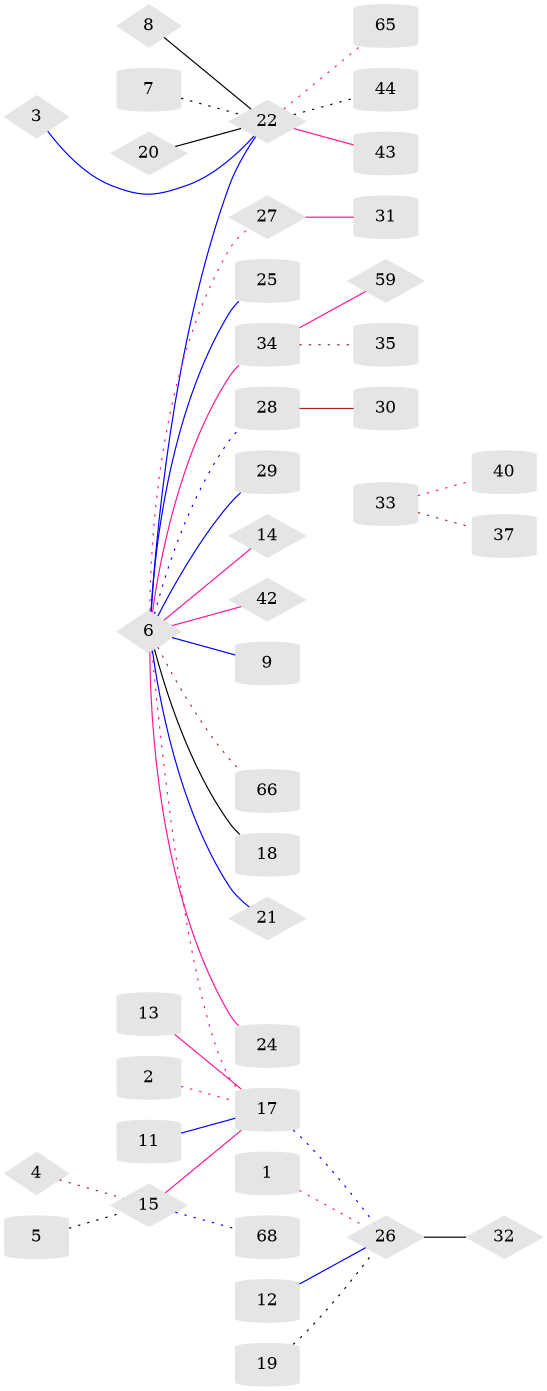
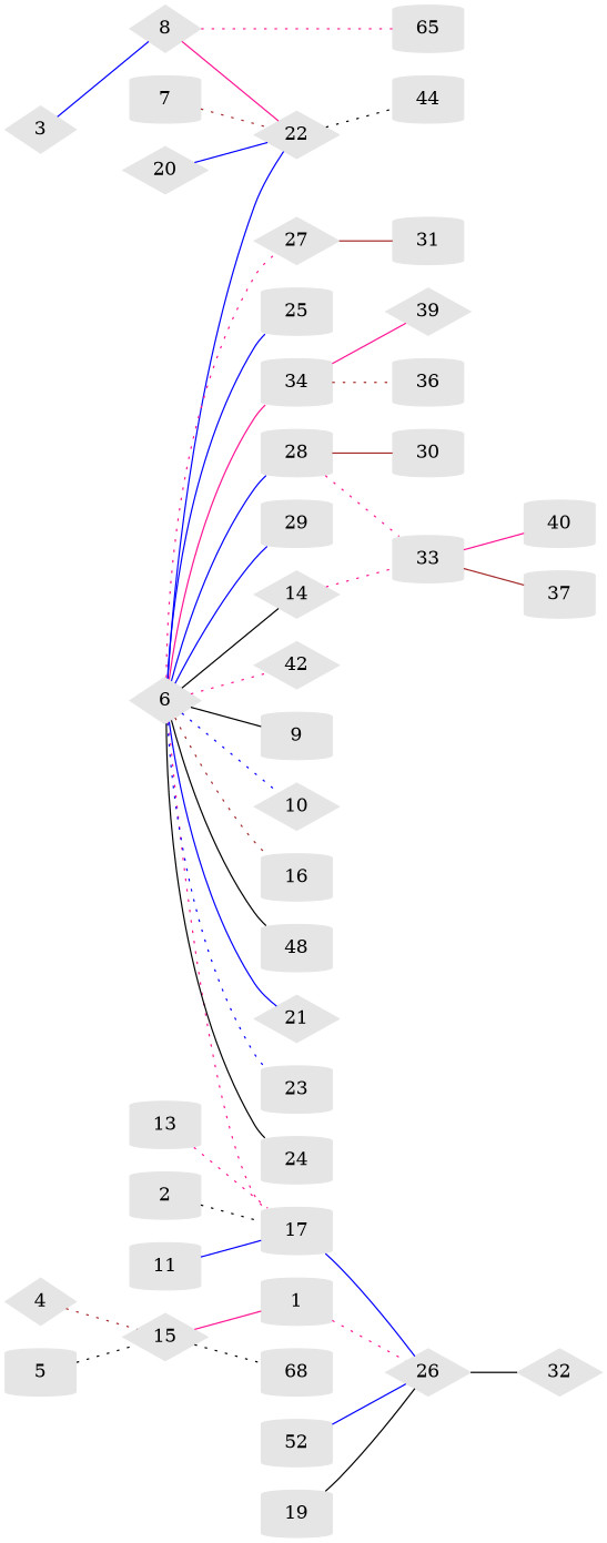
  graph {
    rankdir=LR
    node [color=gray90 shape=cylinder style=filled]
    edge [color=deeppink style=solid weight=1.0]
    26 [shape=diamond]
    1
    32 [shape=diamond]
    2
    17
    3 [shape=diamond]
    22 [shape=diamond]
    n8 [label=65]
-   43
    44
    4 [shape=diamond]
    15 [shape=diamond]
    n13 [label=68]
    5
    6 [shape=diamond]
    9
+   10 [shape=diamond]
    14 [shape=diamond]
-   16 [label=66]
-   18
+   16
+   18 [label=48]
    21 [shape=diamond]
+   23
    24
    25
    27 [shape=diamond]
    28
    29
    34
    42 [shape=diamond]
    33
    31
    30
-   36 [label=35]
-   39 [shape=diamond label=59]
+   36
+   39 [shape=diamond]
    7
    8 [shape=diamond]
    11
-   12
+   12 [label=52]
    13
    37
    40
    19
    20 [shape=diamond]
    26 -- 32 [color=black]
    1 -- 26 [style=dotted]
-   2 -- 17 [style=dotted]
-   17 -- 26 [color=blue style=dotted]
-   3 -- 22 [color=blue]
-   22 -- n8 [style=dotted]
-   22 -- 43
+   2 -- 17 [color=black style=dotted]
+   17 -- 26 [color=blue]
+   3 -- 8 [color=blue]
+   8 -- n8 [style=dotted]
    22 -- 44 [color=black style=dotted]
    4 -- 15 [color=brown style=dotted]
-   15 -- 17
-   15 -- n13 [color=blue style=dotted]
+   15 -- 1
+   15 -- n13 [color=black style=dotted]
    5 -- 15 [color=black style=dotted]
    6 -- 17 [style=dotted]
    6 -- 22 [color=blue]
-   6 -- 9 [color=blue]
-   6 -- 14
+   6 -- 9 [color=black]
+   6 -- 10 [color=blue style=dotted]
+   6 -- 14 [color=black]
    6 -- 16 [color=brown style=dotted]
    6 -- 18 [color=black]
    6 -- 21 [color=blue]
-   6 -- 24
+   6 -- 23 [color=blue style=dotted]
+   6 -- 24 [color=black]
    6 -- 25 [color=blue]
    6 -- 27 [style=dotted]
-   6 -- 28 [color=blue style=dotted]
+   6 -- 28 [color=blue]
    6 -- 29 [color=blue]
    6 -- 34
-   6 -- 42
-   27 -- 31
+   6 -- 42 [style=dotted]
+   14 -- 33 [style=dotted]
+   27 -- 31 [color=brown]
+   28 -- 33 [style=dotted]
    28 -- 30 [color=brown]
    34 -- 36 [color=brown style=dotted]
    34 -- 39
-   33 -- 37 [color=brown style=dotted]
-   33 -- 40 [style=dotted]
-   7 -- 22 [color=black style=dotted]
-   8 -- 22 [color=black]
+   33 -- 37 [color=brown]
+   33 -- 40
+   7 -- 22 [color=brown style=dotted]
+   8 -- 22
    11 -- 17 [color=blue]
    12 -- 26 [color=blue]
-   13 -- 17
-   19 -- 26 [color=black style=dotted]
-   20 -- 22 [color=black]
+   13 -- 17 [style=dotted]
+   19 -- 26 [color=black]
+   20 -- 22 [color=blue]
  }
